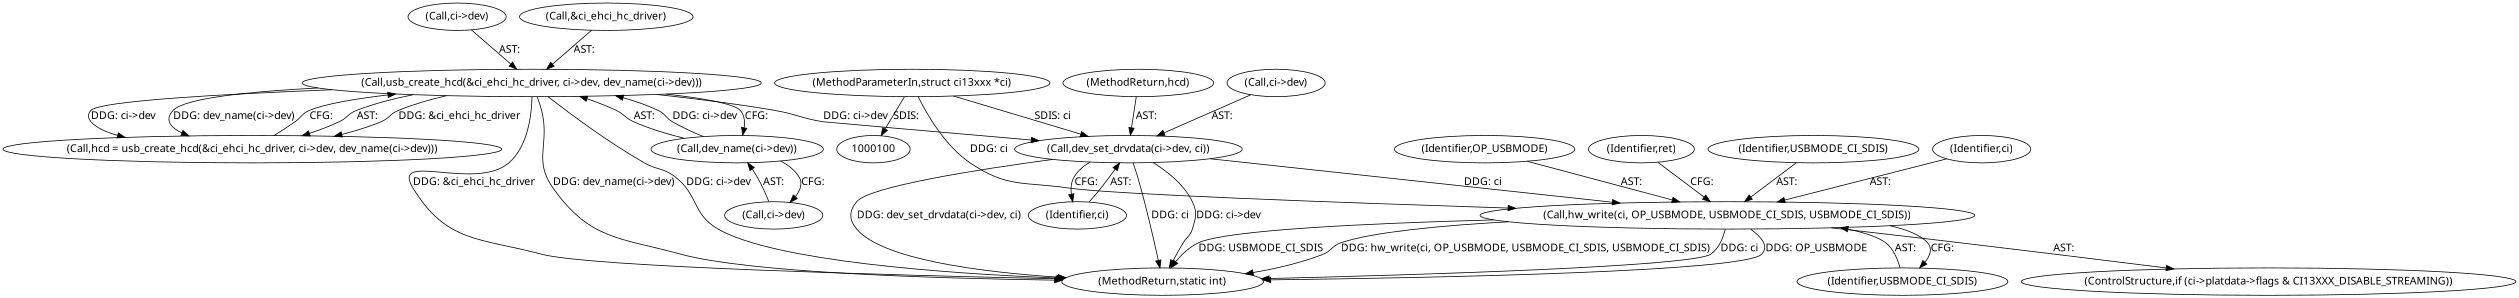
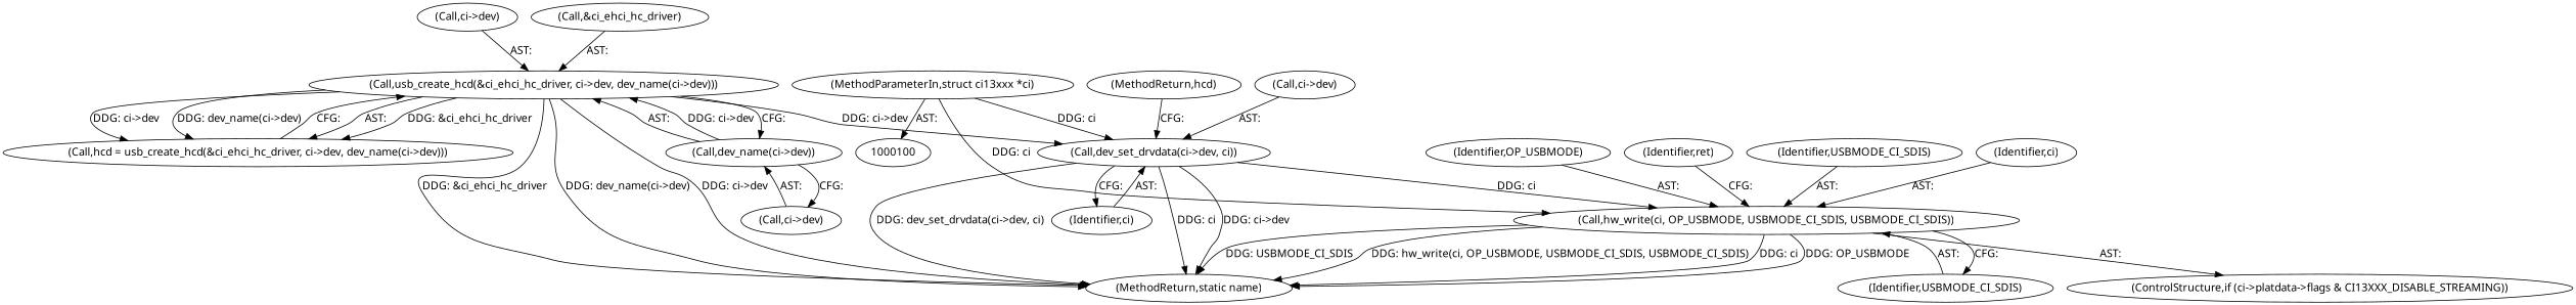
  digraph {
    fontname="Noto Sans"
    node [fontname="Noto Sans"]
    edge [fontname="Noto Sans"]
    n1 [label="(Call,hw_write(ci, OP_USBMODE, USBMODE_CI_SDIS, USBMODE_CI_SDIS))"]
    n2 [label="(Identifier,USBMODE_CI_SDIS)"]
-   n3 [label="(MethodReturn,static int)"]
+   n3 [label="(MethodReturn,static name)"]
    n4 [label="(ControlStructure,if (ci->platdata->flags & CI13XXX_DISABLE_STREAMING))"]
    n5 [label="(Call,dev_set_drvdata(ci->dev, ci))"]
    n6 [label="(Identifier,ci)"]
    n7 [label="(Call,usb_create_hcd(&ci_ehci_hc_driver, ci->dev, dev_name(ci->dev)))"]
    n8 [label="(Call,dev_name(ci->dev))"]
    n9 [label="(Call,hcd = usb_create_hcd(&ci_ehci_hc_driver, ci->dev, dev_name(ci->dev)))"]
    n10 [label="(Call,ci->dev)"]
    n11 [label="(MethodParameterIn,struct ci13xxx *ci)"]
    1000100
    n13 [label="(Identifier,OP_USBMODE)"]
    n14 [label="(MethodReturn,hcd)"]
    n15 [label="(Call,ci->dev)"]
    n16 [label="(Call,&ci_ehci_hc_driver)"]
    n17 [label="(Identifier,ret)"]
    n18 [label="(Call,ci->dev)"]
    n19 [label="(Identifier,USBMODE_CI_SDIS)"]
    n20 [label="(Identifier,ci)"]
    n1 -> n2 [label="CFG: "]
    n1 -> n3 [label="DDG: USBMODE_CI_SDIS"]
    n1 -> n3 [label="DDG: hw_write(ci, OP_USBMODE, USBMODE_CI_SDIS, USBMODE_CI_SDIS)"]
    n1 -> n3 [label="DDG: ci"]
    n1 -> n3 [label="DDG: OP_USBMODE"]
    n1 -> n4 [label="AST: "]
    n2 -> n1 [label="AST: "]
    n5 -> n1 [label="DDG: ci"]
    n5 -> n3 [label="DDG: ci"]
    n5 -> n3 [label="DDG: ci->dev"]
    n5 -> n3 [label="DDG: dev_set_drvdata(ci->dev, ci)"]
    n5 -> n6 [label="CFG: "]
    n6 -> n5 [label="AST: "]
    n7 -> n3 [label="DDG: &ci_ehci_hc_driver"]
    n7 -> n3 [label="DDG: dev_name(ci->dev)"]
    n7 -> n3 [label="DDG: ci->dev"]
    n7 -> n5 [label="DDG: ci->dev"]
    n7 -> n8 [label="CFG: "]
    n7 -> n9 [label="AST: "]
    n7 -> n9 [label="DDG: &ci_ehci_hc_driver"]
    n7 -> n9 [label="DDG: ci->dev"]
    n7 -> n9 [label="DDG: dev_name(ci->dev)"]
    n8 -> n7 [label="AST: "]
    n8 -> n7 [label="DDG: ci->dev"]
    n8 -> n10 [label="CFG: "]
    n9 -> n7 [label="CFG: "]
    n10 -> n8 [label="AST: "]
    n11 -> n1 [label="DDG: ci"]
-   n11 -> n5 [label="SDIS: ci"]
-   n11 -> 1000100 [label="SDIS: "]
+   n11 -> n5 [label="DDG: ci"]
+   n11 -> 1000100 [label="AST: "]
    n13 -> n1 [label="AST: "]
-   n14 -> n5 [label="AST: "]
+   n14 -> n5 [label="CFG: "]
    n15 -> n7 [label="AST: "]
    n16 -> n7 [label="AST: "]
    n17 -> n1 [label="CFG: "]
    n18 -> n5 [label="AST: "]
    n19 -> n1 [label="AST: "]
    n20 -> n1 [label="AST: "]
  }
